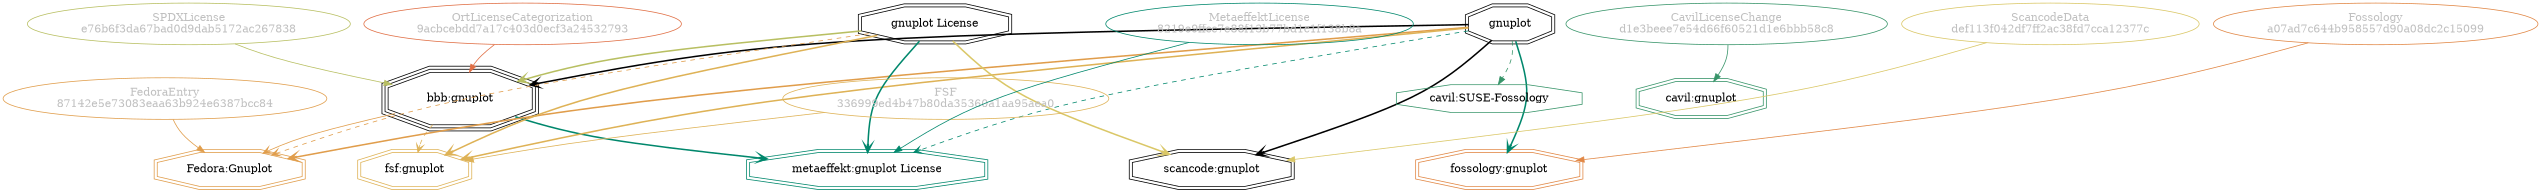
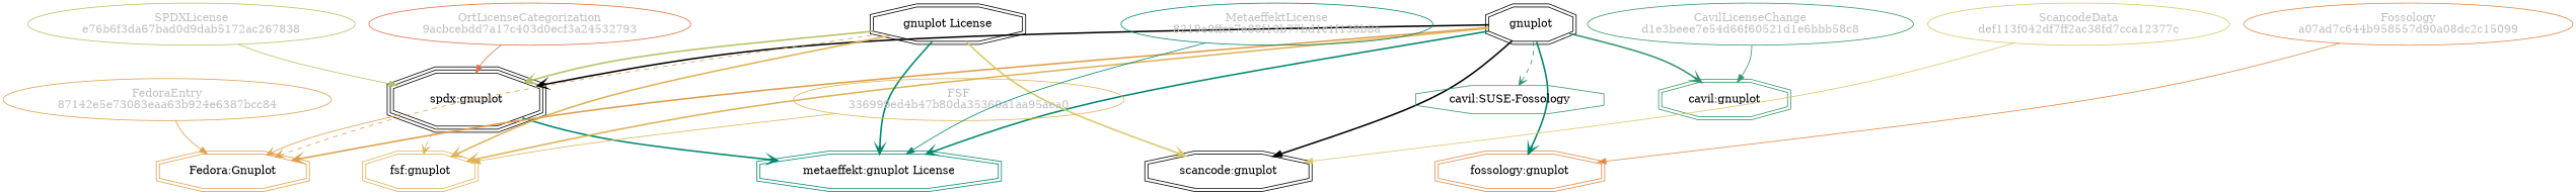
  strict digraph {
    splines=curved
    node [shape=ellipse]
    edge [color="#00876c" weight=0.5 arrowhead=vee style=bold]
    n1 [color="#b8bf62" fillcolor="beige;1" fontcolor=gray label="SPDXLicense\ne76b6f3da67bad0d9dab5172ac267838"]
-   n2 [label="bbb:gnuplot" shape=tripleoctagon]
+   n2 [label="spdx:gnuplot" shape=tripleoctagon]
    n3 [color="#e09d4b" label="Fedora:Gnuplot" shape=doubleoctagon]
    n4 [color="#deb256" label="fsf:gnuplot" shape=doubleoctagon]
    n5 [color="#00876c" label="metaeffekt:gnuplot License" shape=doubleoctagon]
    n6 [label=gnuplot shape=doubleoctagon]
    n7 [label="scancode:gnuplot" shape=doubleoctagon]
    n8 [color="#e18745" label="fossology:gnuplot" shape=doubleoctagon]
    n9 [color="#379469" label="cavil:gnuplot" shape=doubleoctagon]
    n10 [color="#379469" label="cavil:SUSE-Fossology" shape=octagon]
    n11 [label="gnuplot License" shape=doubleoctagon]
    n12 [color="#e09d4b" fillcolor="beige;1" fontcolor=gray label="FedoraEntry\n87142e5e73083eaa63b924e6387bcc84"]
    n13 [color="#deb256" fillcolor="beige;1" fontcolor=gray label="FSF\n336999ed4b47b80da35360a1aa95aea0"]
    n14 [color="#dac767" fillcolor="beige;1" fontcolor=gray label="ScancodeData\ndef113f042df7ff2ac38fd7cca12377c"]
    n15 [color="#e18745" fillcolor="beige;1" fontcolor=gray label="Fossology\na07ad7c644b958557d90a08dc2c15099"]
    n16 [color="#e06f45" fillcolor="beige;1" fontcolor=gray label="OrtLicenseCategorization\n9acbcebdd7a17c403d0ecf3a24532793"]
    n17 [color="#379469" fillcolor="beige;1" fontcolor=gray label="CavilLicenseChange\nd1e3beee7e54d66f60521d1e6bbb58c8"]
    n18 [color="#00876c" fillcolor="beige;1" fontcolor=gray label="MetaeffektLicense\n8219e9ffcc7e88f13b77bd1c1f138b8a"]
    n1 -> n2 [color="#b8bf62" arrowhead="" style=""]
    n2 -> n3 [color="#e09d4b" style=solid weight=0.7]
    n2 -> n4 [color="#deb256" style=dashed]
    n2 -> n5 [weight=0.7]
    n6 -> n2 [weight=0.7 color=""]
    n6 -> n3 [color="#e09d4b" weight=0.7]
    n6 -> n4 [color="#deb256" weight=0.7]
-   n6 -> n5 [style=dashed]
-   n6 -> n7 [weight=0.7 color=""]
+   n6 -> n5
+   n6 -> n7 [arrowhead=normal weight=0.7 color=""]
    n6 -> n8 [weight=0.7]
-   n6 -> n10 [arrowhead=normal color="#379469" style=dashed]
+   n6 -> n9 [color="#379469" weight=0.7]
+   n6 -> n10 [color="#379469" style=dashed]
    n11 -> n2 [color="#b8bf62" weight=0.7]
    n11 -> n3 [color="#e09d4b" style=dashed]
    n11 -> n4 [color="#deb256" weight=0.7]
    n11 -> n5 [weight=0.7]
    n11 -> n7 [color="#dac767" weight=0.7]
    n12 -> n3 [color="#e09d4b" arrowhead="" style=""]
    n13 -> n4 [color="#deb256" arrowhead="" style=""]
    n14 -> n7 [color="#dac767" arrowhead="" style=""]
    n15 -> n8 [color="#e18745" arrowhead="" style=""]
    n16 -> n2 [color="#e06f45" arrowhead="" style=""]
    n17 -> n9 [color="#379469" arrowhead="" style=""]
    n18 -> n5 [arrowhead="" style=""]
  }
